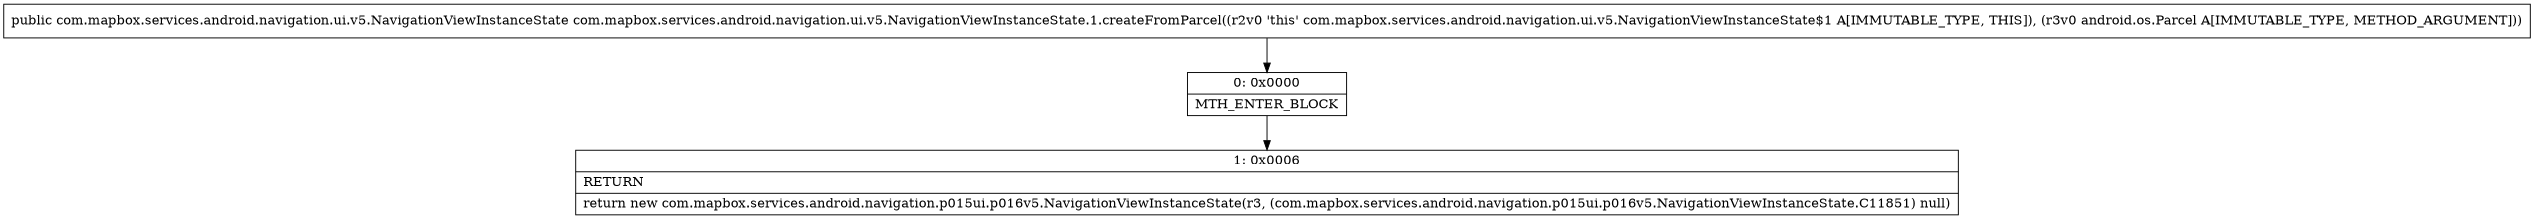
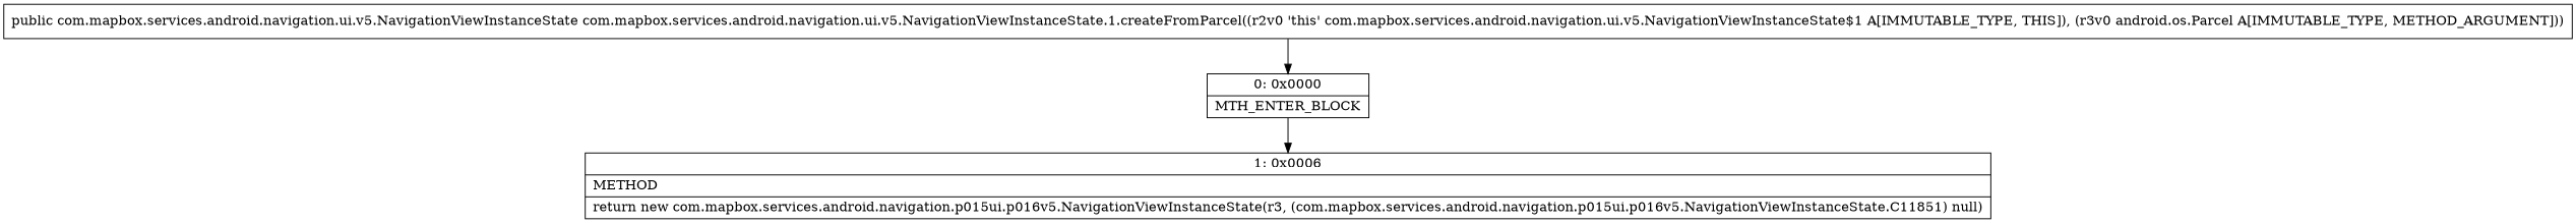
  digraph {
    fontname="DejaVu Serif"
    node [shape=record fontname="DejaVu Serif"]
    edge [fontname="DejaVu Serif"]
    n1 [label="{0\:\ 0x0000|MTH_ENTER_BLOCK\l}"]
-   n2 [label="{1\:\ 0x0006|RETURN\l|return new com.mapbox.services.android.navigation.p015ui.p016v5.NavigationViewInstanceState(r3, (com.mapbox.services.android.navigation.p015ui.p016v5.NavigationViewInstanceState.C11851) null)\l}"]
+   n2 [label="{1\:\ 0x0006|METHOD\l|return new com.mapbox.services.android.navigation.p015ui.p016v5.NavigationViewInstanceState(r3, (com.mapbox.services.android.navigation.p015ui.p016v5.NavigationViewInstanceState.C11851) null)\l}"]
    n3 [label="{public com.mapbox.services.android.navigation.ui.v5.NavigationViewInstanceState com.mapbox.services.android.navigation.ui.v5.NavigationViewInstanceState.1.createFromParcel((r2v0 'this' com.mapbox.services.android.navigation.ui.v5.NavigationViewInstanceState$1 A[IMMUTABLE_TYPE, THIS]), (r3v0 android.os.Parcel A[IMMUTABLE_TYPE, METHOD_ARGUMENT])) }"]
    n1 -> n2
    n3 -> n1
  }
